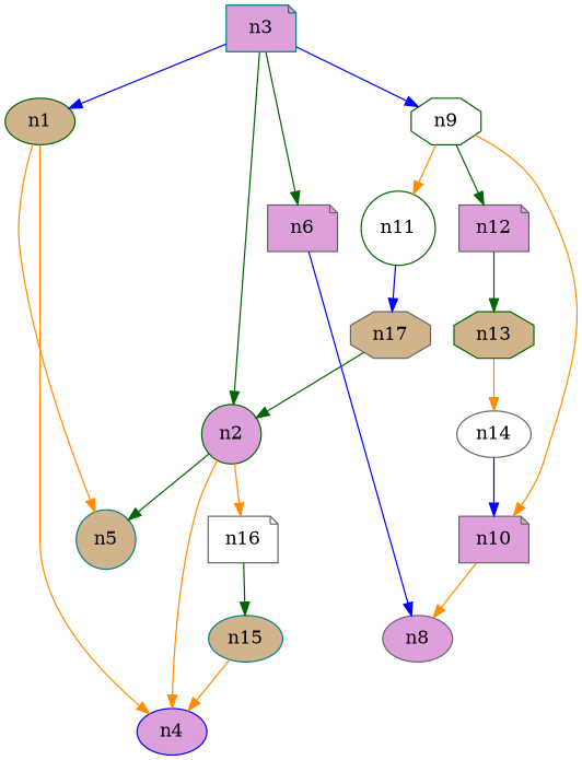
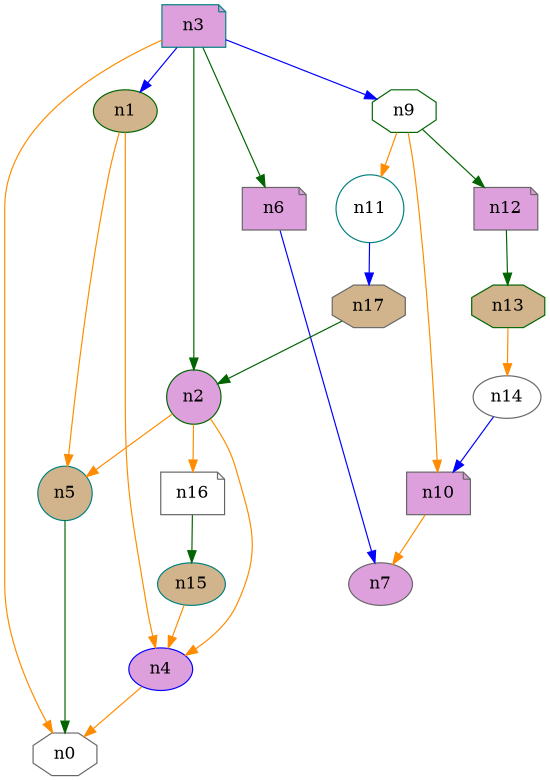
  digraph {
    node [color=gray40 fillcolor=plum shape=ellipse style=filled]
    edge [color=darkorange]
    n1 [color=darkgreen fillcolor=tan]
    n4 [color=blue]
    n5 [color=teal fillcolor=tan shape=circle]
+   n0 [fillcolor=white shape=octagon]
    n2 [color=darkgreen shape=circle]
    n16 [fillcolor=white shape=note]
    n15 [color=teal fillcolor=tan]
    n3 [color=teal shape=note]
    n6 [shape=note]
    n9 [color=darkgreen fillcolor=white shape=octagon]
-   n7 [label=n8]
+   n7
    n10 [shape=note]
-   n11 [color=darkgreen fillcolor=white shape=circle]
+   n11 [color=teal fillcolor=white shape=circle]
    n12 [shape=note]
    n17 [fillcolor=tan shape=octagon]
    n13 [color=darkgreen fillcolor=tan shape=octagon]
    n14 [fillcolor=white]
    n1 -> n4
    n1 -> n5
+   n4 -> n0
+   n5 -> n0 [color=darkgreen]
    n2 -> n4
-   n2 -> n5 [color=darkgreen]
+   n2 -> n5
    n2 -> n16
    n16 -> n15 [color=darkgreen]
    n15 -> n4
    n3 -> n1 [color=blue]
+   n3 -> n0
    n3 -> n2 [color=darkgreen]
    n3 -> n6 [color=darkgreen]
    n3 -> n9 [color=blue]
    n6 -> n7 [color=blue]
    n9 -> n10
    n9 -> n11
    n9 -> n12 [color=darkgreen]
    n10 -> n7
    n11 -> n17 [color=blue]
    n12 -> n13 [color=darkgreen]
    n17 -> n2 [color=darkgreen]
    n13 -> n14
    n14 -> n10 [color=blue]
  }
